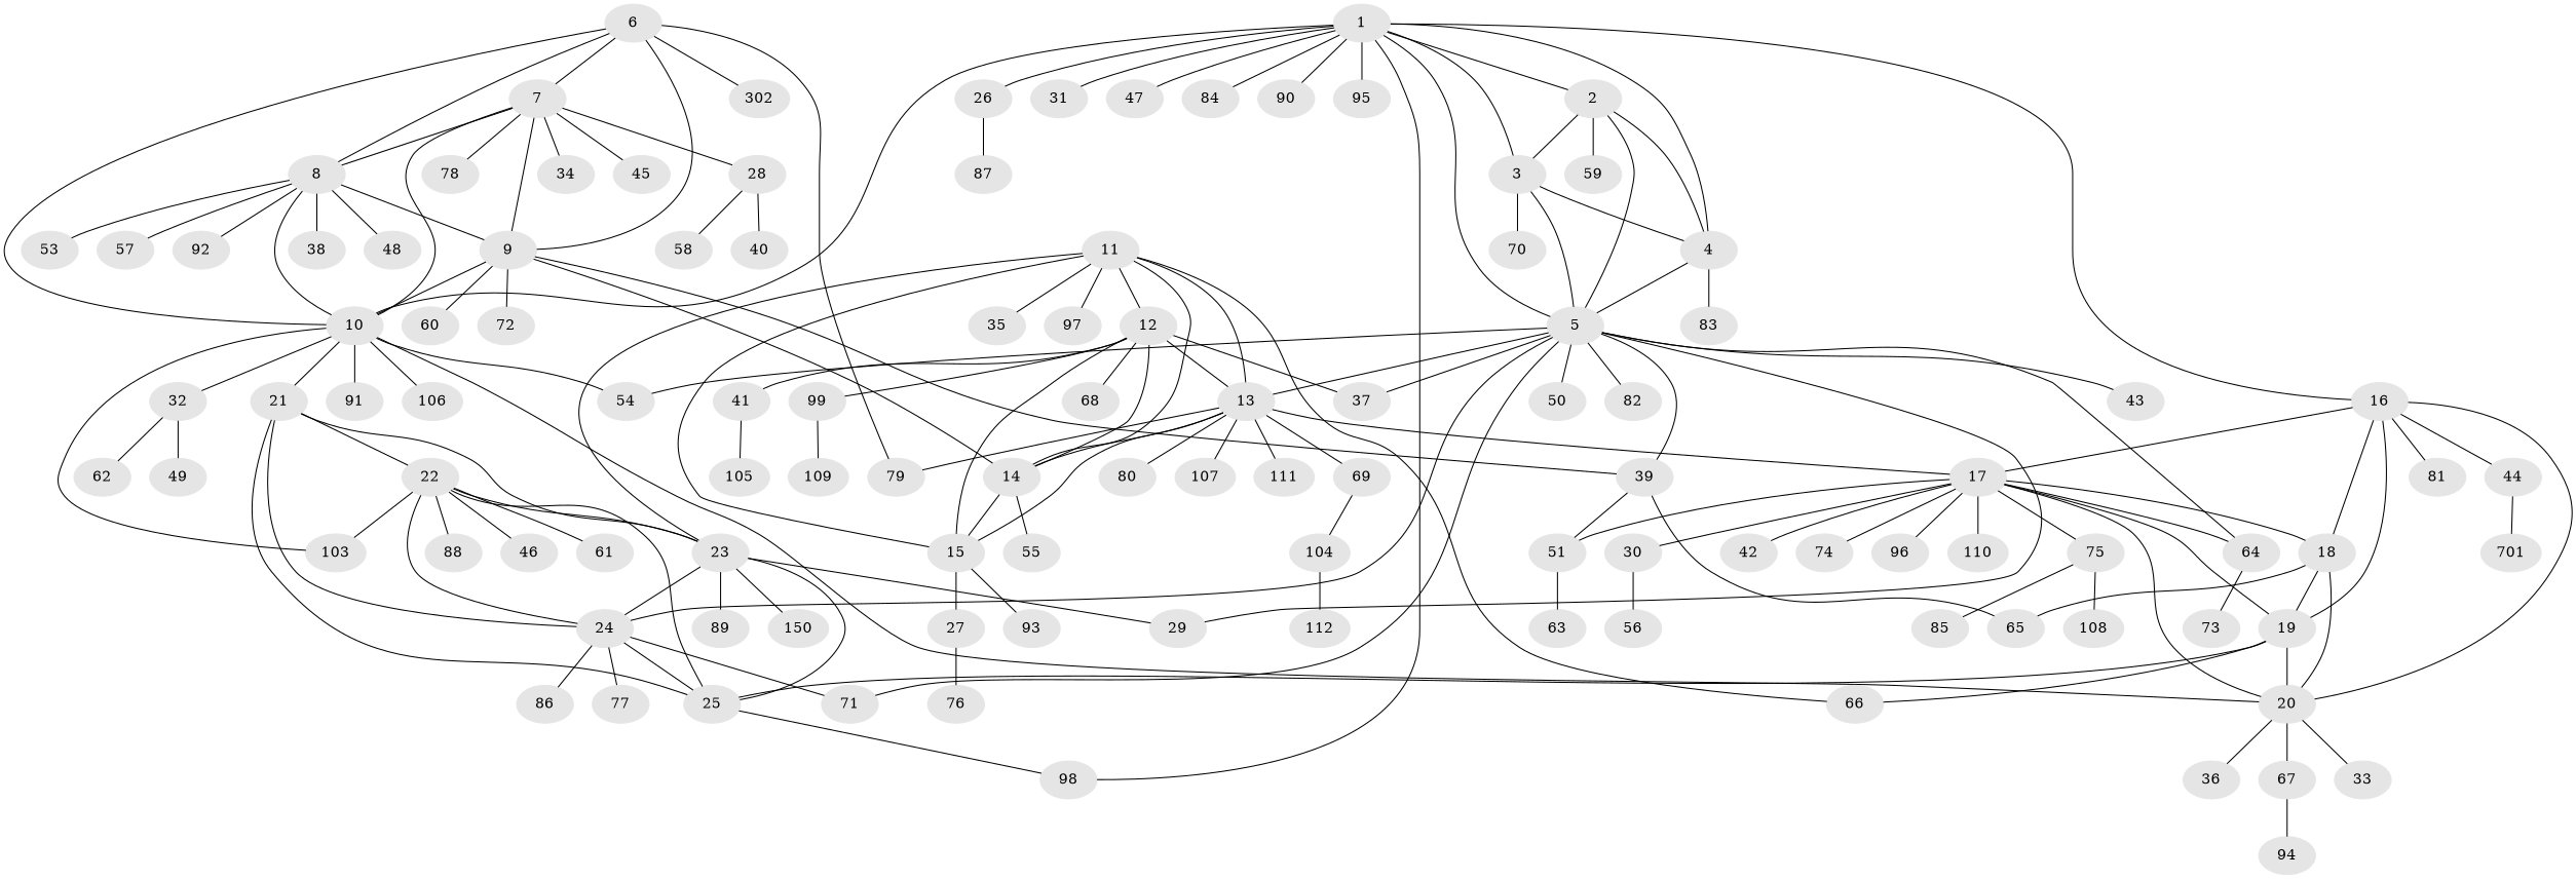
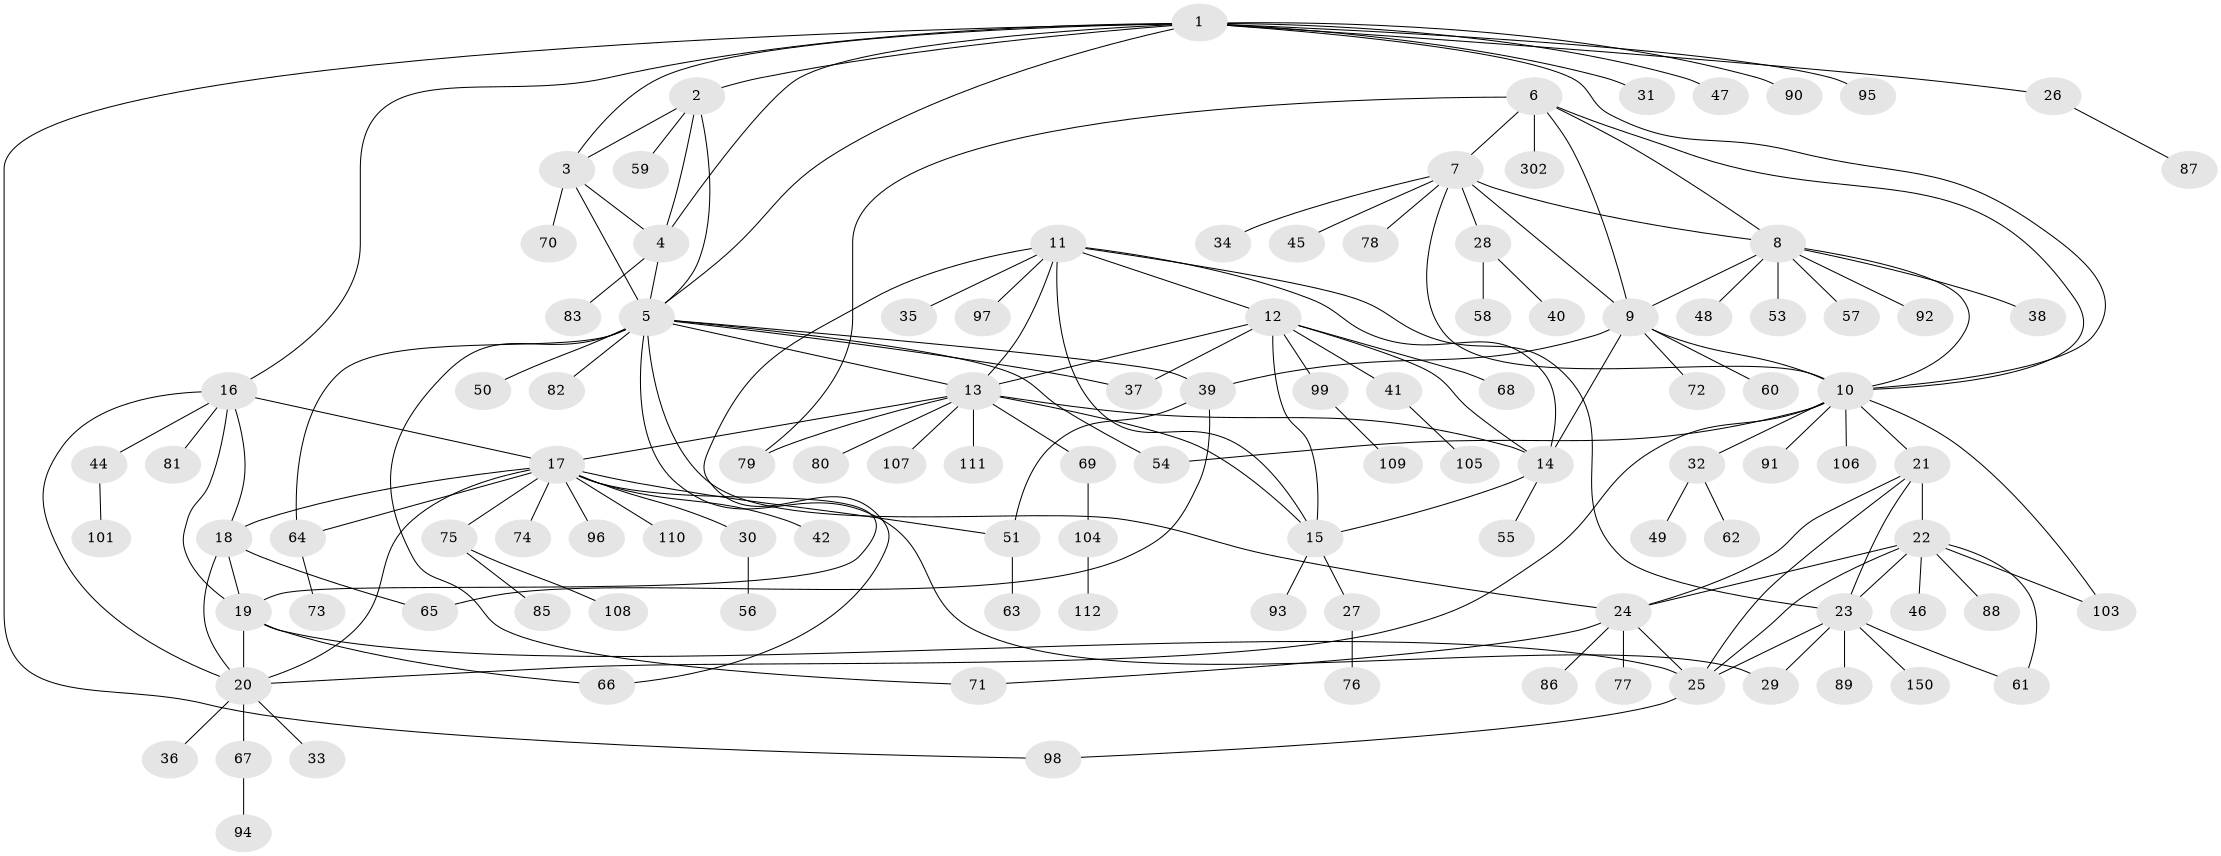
  graph {
    node [color=gray90 style=filled]
    1
    2
    3
    4
    5
    10
    16
    26
    31
    47
-   84
    90
    95
    98
    59
    70
    83
    13
    24
    29
    37
    39
-   43
    50
    54
    64
    71
    82
    20
    21
    32
    91
    103
    106
    17
    18
    19
    44
    81
    87
    79
    14
    15
    69
    80
    107
    111
    25
    77
    86
    51
    65
    73
    6
    7
    8
    9
    n58 [label=302]
    28
    34
    45
    78
    38
    48
    53
    57
    92
    60
    72
    40
    58
    55
    33
    36
    67
    23
    22
    49
    62
    11
    12
    35
    66
    97
    41
    68
    99
    27
    93
    89
    n91 [label=150]
    105
    109
    30
    42
    74
    75
    96
    110
    104
    76
-   101 [label=701]
+   101
    56
    63
    85
    108
    94
    46
    61
    88
    112
    1 -- 2
    1 -- 3
    1 -- 4
    1 -- 5
    1 -- 10
    1 -- 16
    1 -- 26
    1 -- 31
    1 -- 47
-   1 -- 84
    1 -- 90
    1 -- 95
    1 -- 98
    2 -- 3
    2 -- 4
    2 -- 5
    2 -- 59
    3 -- 4
    3 -- 5
    3 -- 70
    4 -- 5
    4 -- 83
    5 -- 13
    5 -- 24
    5 -- 29
    5 -- 37
    5 -- 39
-   5 -- 43
    5 -- 50
    5 -- 54
    5 -- 64
    5 -- 71
    5 -- 82
    10 -- 54
    10 -- 20
    10 -- 21
    10 -- 32
    10 -- 91
    10 -- 103
    10 -- 106
    16 -- 20
    16 -- 17
    16 -- 18
    16 -- 19
    16 -- 44
    16 -- 81
    26 -- 87
    13 -- 17
    13 -- 79
    13 -- 14
    13 -- 15
    13 -- 69
    13 -- 80
    13 -- 107
    13 -- 111
    24 -- 71
    24 -- 25
    24 -- 77
    24 -- 86
    39 -- 51
    39 -- 65
    64 -- 73
    20 -- 33
    20 -- 36
    20 -- 67
    21 -- 24
    21 -- 25
    21 -- 23
    21 -- 22
    32 -- 49
    32 -- 62
    17 -- 64
    17 -- 20
    17 -- 18
    17 -- 19
    17 -- 51
    17 -- 30
    17 -- 42
    17 -- 74
    17 -- 75
    17 -- 96
    17 -- 110
    18 -- 20
    18 -- 19
    18 -- 65
    19 -- 20
    19 -- 25
    19 -- 66
    44 -- 101
    14 -- 15
    14 -- 55
    15 -- 27
    15 -- 93
    69 -- 104
    25 -- 98
    51 -- 63
    6 -- 10
    6 -- 79
    6 -- 7
    6 -- 8
    6 -- 9
    6 -- n58
    7 -- 10
    7 -- 8
    7 -- 9
    7 -- 28
    7 -- 34
    7 -- 45
    7 -- 78
    8 -- 10
    8 -- 9
    8 -- 38
    8 -- 48
    8 -- 53
    8 -- 57
    8 -- 92
    9 -- 10
    9 -- 39
    9 -- 14
    9 -- 60
    9 -- 72
    28 -- 40
    28 -- 58
    67 -- 94
-   23 -- 24
+   23 -- 61
    23 -- 29
    23 -- 25
    23 -- 89
    23 -- n91
    22 -- 24
    22 -- 103
    22 -- 25
    22 -- 23
    22 -- 46
    22 -- 61
    22 -- 88
    11 -- 13
    11 -- 14
    11 -- 15
    11 -- 23
    11 -- 12
    11 -- 35
    11 -- 66
    11 -- 97
    12 -- 13
    12 -- 37
    12 -- 14
    12 -- 15
    12 -- 41
    12 -- 68
    12 -- 99
    41 -- 105
    99 -- 109
    27 -- 76
    30 -- 56
    75 -- 85
    75 -- 108
    104 -- 112
  }
